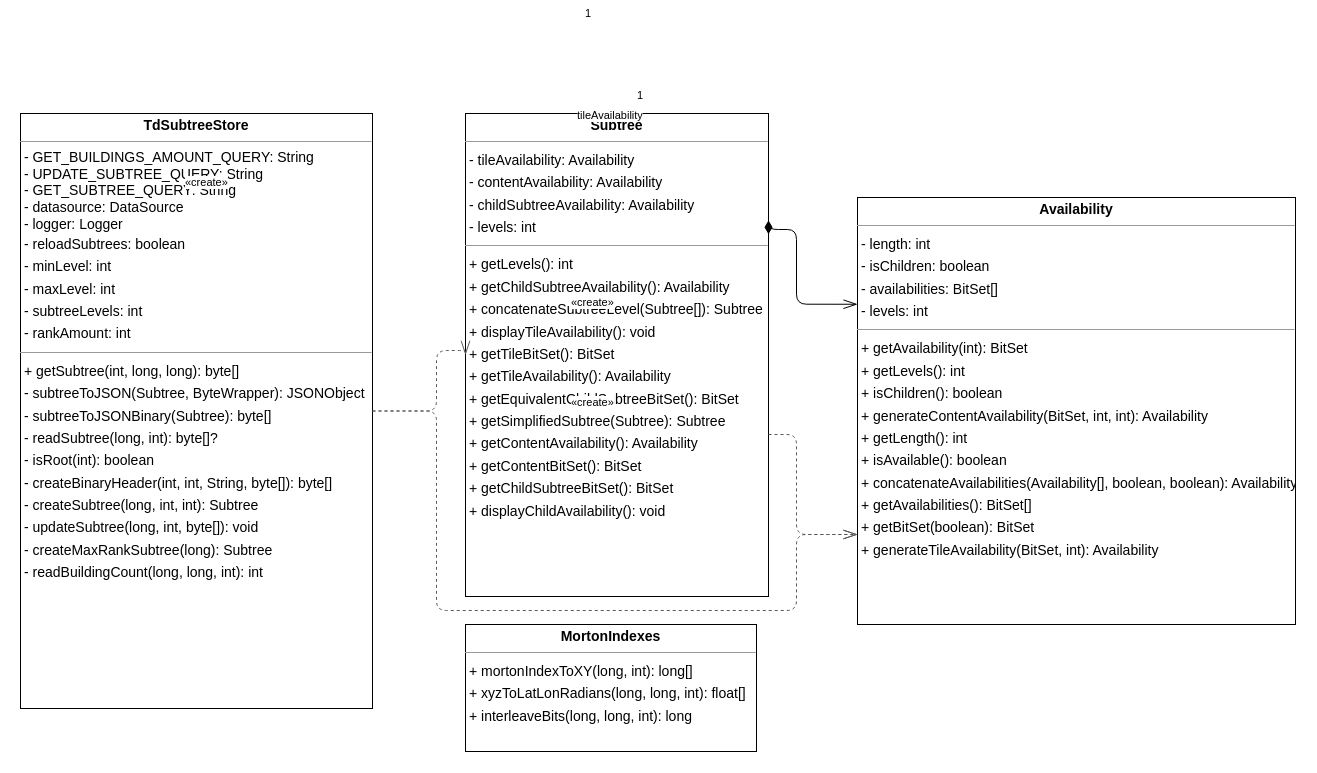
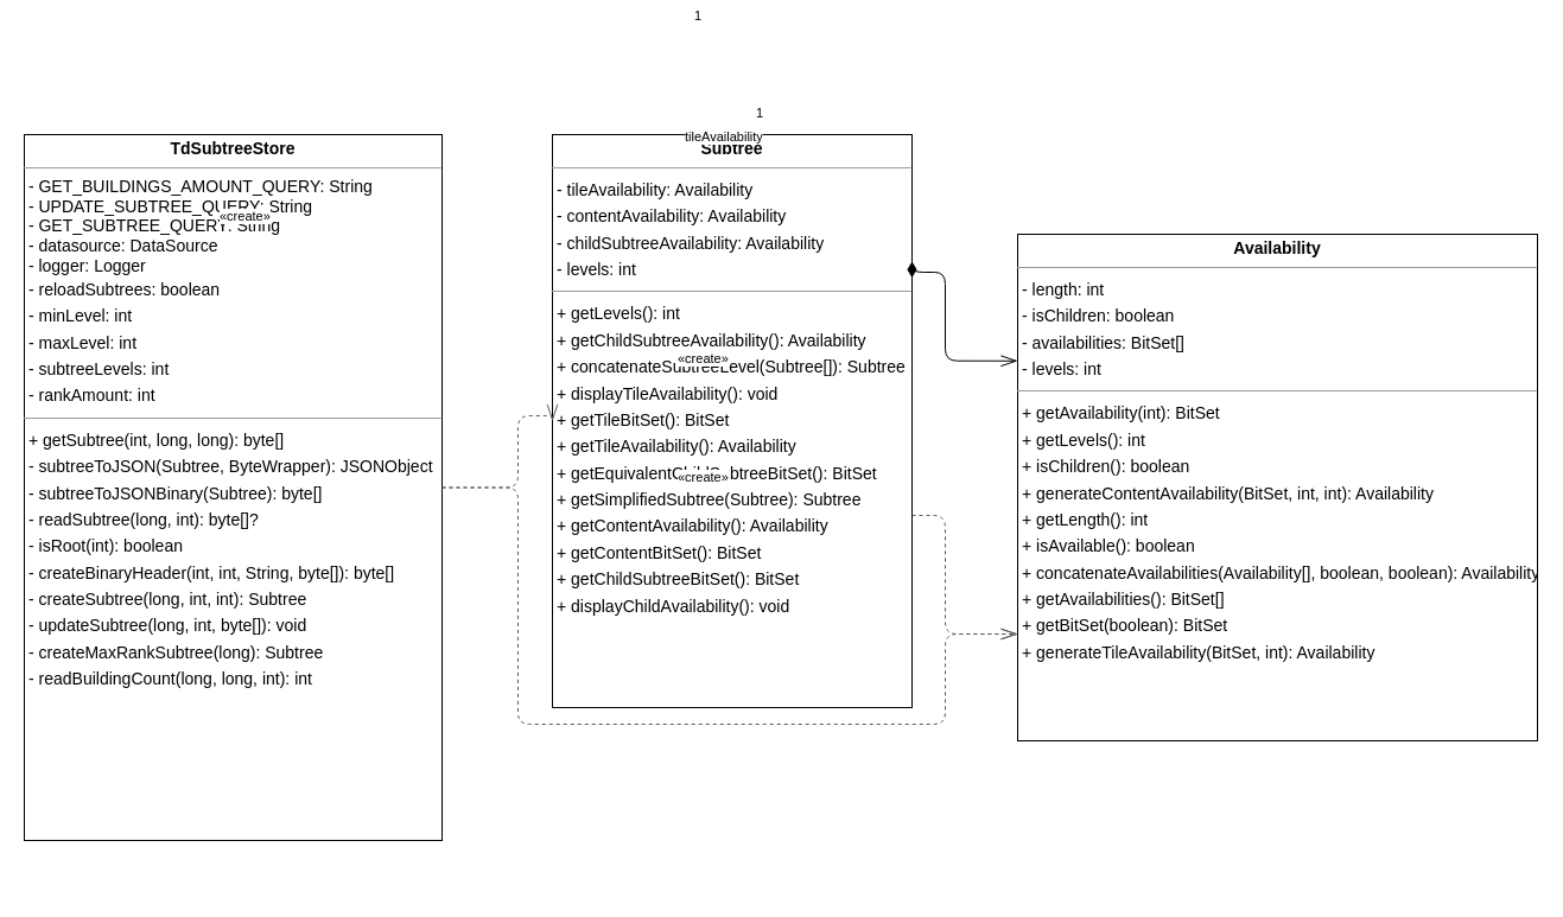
  <mxCell id="0" />
  <mxCell id="1" parent="0" />
  <mxCell id="2" value="&lt;p style=&quot;margin:0px;margin-top:4px;text-align:center;&quot;&gt;&lt;b&gt;Availability&lt;/b&gt;&lt;/p&gt;&lt;hr size=&quot;1&quot;/&gt;&lt;p style=&quot;margin:0 0 0 4px;line-height:1.6;&quot;&gt;- length: int&lt;br/&gt;- isChildren: boolean&lt;br/&gt;- availabilities: BitSet[]&lt;br/&gt;- levels: int&lt;/p&gt;&lt;hr size=&quot;1&quot;/&gt;&lt;p style=&quot;margin:0 0 0 4px;line-height:1.6;&quot;&gt;+ getAvailability(int): BitSet&lt;br/&gt;+ getLevels(): int&lt;br/&gt;+ isChildren(): boolean&lt;br/&gt;+ generateContentAvailability(BitSet, int, int): Availability&lt;br/&gt;+ getLength(): int&lt;br/&gt;+ isAvailable(): boolean&lt;br/&gt;+ concatenateAvailabilities(Availability[], boolean, boolean): Availability&lt;br/&gt;+ getAvailabilities(): BitSet[]&lt;br/&gt;+ getBitSet(boolean): BitSet&lt;br/&gt;+ generateTileAvailability(BitSet, int): Availability&lt;/p&gt;" style="verticalAlign=top;align=left;overflow=fill;fontSize=14;fontFamily=Helvetica;html=1;rounded=0;shadow=0;comic=0;labelBackgroundColor=none;strokeWidth=1;" parent="1" vertex="1"><mxGeometry x="857" y="104" width="438" height="427" as="geometry" /></mxCell>
- <mxCell id="3" value="&lt;p style=&quot;margin:0px;margin-top:4px;text-align:center;&quot;&gt;&lt;b&gt;MortonIndexes&lt;/b&gt;&lt;/p&gt;&lt;hr size=&quot;1&quot;/&gt;&lt;p style=&quot;margin:0 0 0 4px;line-height:1.6;&quot;&gt;+ mortonIndexToXY(long, int): long[]&lt;br/&gt;+ xyzToLatLonRadians(long, long, int): float[]&lt;br/&gt;+ interleaveBits(long, long, int): long&lt;/p&gt;" style="verticalAlign=top;align=left;overflow=fill;fontSize=14;fontFamily=Helvetica;html=1;rounded=0;shadow=0;comic=0;labelBackgroundColor=none;strokeWidth=1;" parent="1" vertex="1"><mxGeometry x="465" y="531" width="291" height="127" as="geometry" /></mxCell>
  <mxCell id="4" value="&lt;p style=&quot;margin:0px;margin-top:4px;text-align:center;&quot;&gt;&lt;b&gt;Subtree&lt;/b&gt;&lt;/p&gt;&lt;hr size=&quot;1&quot;/&gt;&lt;p style=&quot;margin:0 0 0 4px;line-height:1.6;&quot;&gt;- tileAvailability: Availability&lt;br/&gt;- contentAvailability: Availability&lt;br/&gt;- childSubtreeAvailability: Availability&lt;br/&gt;- levels: int&lt;/p&gt;&lt;hr size=&quot;1&quot;/&gt;&lt;p style=&quot;margin:0 0 0 4px;line-height:1.6;&quot;&gt;+ getLevels(): int&lt;br/&gt;+ getChildSubtreeAvailability(): Availability&lt;br/&gt;+ concatenateSubtreeLevel(Subtree[]): Subtree&lt;br/&gt;+ displayTileAvailability(): void&lt;br/&gt;+ getTileBitSet(): BitSet&lt;br/&gt;+ getTileAvailability(): Availability&lt;br/&gt;+ getEquivalentChildSubtreeBitSet(): BitSet&lt;br/&gt;+ getSimplifiedSubtree(Subtree): Subtree&lt;br/&gt;+ getContentAvailability(): Availability&lt;br/&gt;+ getContentBitSet(): BitSet&lt;br/&gt;+ getChildSubtreeBitSet(): BitSet&lt;br/&gt;+ displayChildAvailability(): void&lt;/p&gt;" style="verticalAlign=top;align=left;overflow=fill;fontSize=14;fontFamily=Helvetica;html=1;rounded=0;shadow=0;comic=0;labelBackgroundColor=none;strokeWidth=1;" parent="1" vertex="1"><mxGeometry x="465" y="20" width="303" height="483" as="geometry" /></mxCell>
  <mxCell id="5" value="&lt;p style=&quot;margin:0px;margin-top:4px;text-align:center;&quot;&gt;&lt;b&gt;TdSubtreeStore&lt;/b&gt;&lt;/p&gt;&lt;hr size=&quot;1&quot;&gt;&amp;nbsp;- GET_BUILDINGS_AMOUNT_QUERY: String&lt;br&gt;&amp;nbsp;- UPDATE_SUBTREE_QUERY: String&lt;br&gt;&amp;nbsp;- GET_SUBTREE_QUERY: String&lt;br&gt;&amp;nbsp;- datasource: DataSource&lt;br&gt;&amp;nbsp;- logger: Logger&lt;br&gt;&lt;p style=&quot;margin:0 0 0 4px;line-height:1.6;&quot;&gt;- reloadSubtrees: boolean&lt;br&gt;- minLevel: int&lt;br&gt;- maxLevel: int&lt;br&gt;- subtreeLevels: int&lt;br&gt;- rankAmount: int&lt;/p&gt;&lt;hr size=&quot;1&quot;&gt;&lt;p style=&quot;margin:0 0 0 4px;line-height:1.6;&quot;&gt;+ getSubtree(int, long, long): byte[]&lt;br&gt;- subtreeToJSON(Subtree, ByteWrapper): JSONObject&lt;br&gt;- subtreeToJSONBinary(Subtree): byte[]&lt;br&gt;- readSubtree(long, int): byte[]?&lt;br&gt;- isRoot(int): boolean&lt;br&gt;- createBinaryHeader(int, int, String, byte[]): byte[]&lt;br&gt;- createSubtree(long, int, int): Subtree&lt;br&gt;- updateSubtree(long, int, byte[]): void&lt;br&gt;- createMaxRankSubtree(long): Subtree&lt;br&gt;- readBuildingCount(long, long, int): int&lt;/p&gt;" style="verticalAlign=top;align=left;overflow=fill;fontSize=14;fontFamily=Helvetica;html=1;rounded=0;shadow=0;comic=0;labelBackgroundColor=none;strokeWidth=1;" parent="1" vertex="1"><mxGeometry x="20" y="20" width="352" height="595" as="geometry" /></mxCell>
  <mxCell id="6" value="" style="html=1;rounded=1;edgeStyle=orthogonalEdgeStyle;dashed=1;startArrow=none;endArrow=openThin;endSize=12;strokeColor=#595959;" parent="1" target="2" edge="1"><mxGeometry width="50" height="50" relative="1" as="geometry"><Array as="points"><mxPoint x="796" y="341" /><mxPoint x="796" y="441" /></Array><mxPoint x="768" y="341" as="sourcePoint" /></mxGeometry></mxCell>
  <mxCell id="7" value="«create»" style="edgeLabel;resizable=0;html=1;align=left;verticalAlign=top;strokeColor=default;" parent="6" vertex="1" connectable="0"><mxGeometry x="569" y="196" as="geometry" /></mxCell>
  <mxCell id="8" value="" style="html=1;rounded=1;edgeStyle=orthogonalEdgeStyle;dashed=0;startArrow=diamondThin;endArrow=openThin;endSize=12;strokeColor=#000000;exitX=1.000;exitY=0.250;exitDx=0;exitDy=0;entryX=0.000;entryY=0.250;entryDx=0;entryDy=0;startFill=1;startSize=11;" parent="1" source="4" target="2" edge="1"><mxGeometry width="50" height="50" relative="1" as="geometry"><Array as="points"><mxPoint x="796" y="136" /><mxPoint x="796" y="210" /></Array></mxGeometry></mxCell>
  <mxCell id="9" value="1" style="edgeLabel;resizable=0;html=1;align=left;verticalAlign=top;strokeColor=default;" parent="8" vertex="1" connectable="0"><mxGeometry x="583" y="-93" as="geometry" /></mxCell>
  <mxCell id="10" value="1" style="edgeLabel;resizable=0;html=1;align=left;verticalAlign=top;strokeColor=default;" parent="8" vertex="1" connectable="0"><mxGeometry x="635" y="-11" as="geometry" /></mxCell>
  <mxCell id="11" value="tileAvailability" style="edgeLabel;resizable=0;html=1;align=left;verticalAlign=top;strokeColor=default;" parent="8" vertex="1" connectable="0"><mxGeometry x="575" y="9" as="geometry" /></mxCell>
  <mxCell id="12" value="" style="html=1;rounded=1;edgeStyle=orthogonalEdgeStyle;dashed=1;startArrow=none;endArrow=openThin;endSize=12;strokeColor=#595959;exitX=1.000;exitY=0.500;exitDx=0;exitDy=0;" parent="1" source="5" target="2" edge="1"><mxGeometry width="50" height="50" relative="1" as="geometry"><Array as="points"><mxPoint x="436" y="318" /><mxPoint x="436" y="517" /><mxPoint x="796" y="517" /><mxPoint x="796" y="441" /></Array><mxPoint x="857" y="417" as="targetPoint" /></mxGeometry></mxCell>
  <mxCell id="13" value="«create»" style="edgeLabel;resizable=0;html=1;align=left;verticalAlign=top;strokeColor=default;" parent="12" vertex="1" connectable="0"><mxGeometry x="569" y="296" as="geometry" /></mxCell>
  <mxCell id="14" value="" style="html=1;rounded=1;edgeStyle=orthogonalEdgeStyle;dashed=1;startArrow=none;endArrow=openThin;endSize=12;strokeColor=#595959;exitX=1.000;exitY=0.500;exitDx=0;exitDy=0;entryX=0.000;entryY=0.500;entryDx=0;entryDy=0;" parent="1" source="5" target="4" edge="1"><mxGeometry width="50" height="50" relative="1" as="geometry"><Array as="points"><mxPoint x="436" y="317" /><mxPoint x="436" y="257" /></Array></mxGeometry></mxCell>
  <mxCell id="15" value="«create»" style="edgeLabel;resizable=0;html=1;align=left;verticalAlign=top;strokeColor=default;" parent="14" vertex="1" connectable="0"><mxGeometry x="183" y="76" as="geometry" /></mxCell>
